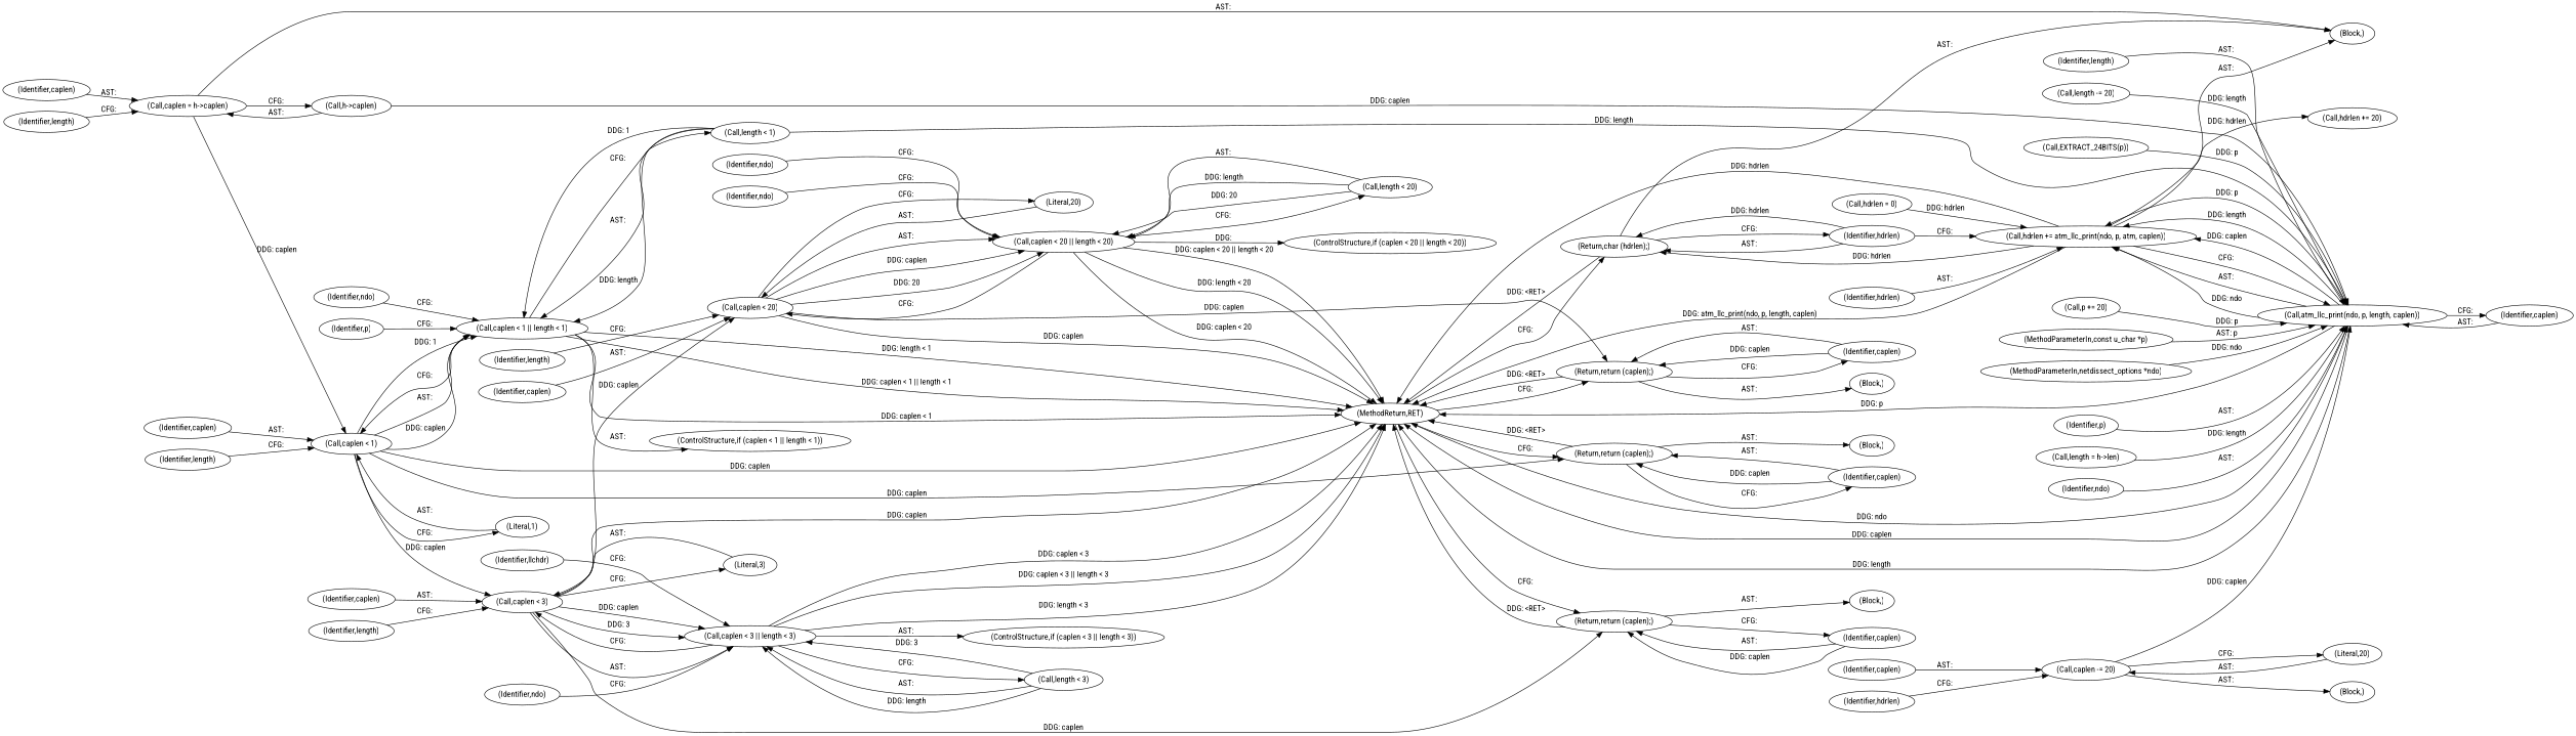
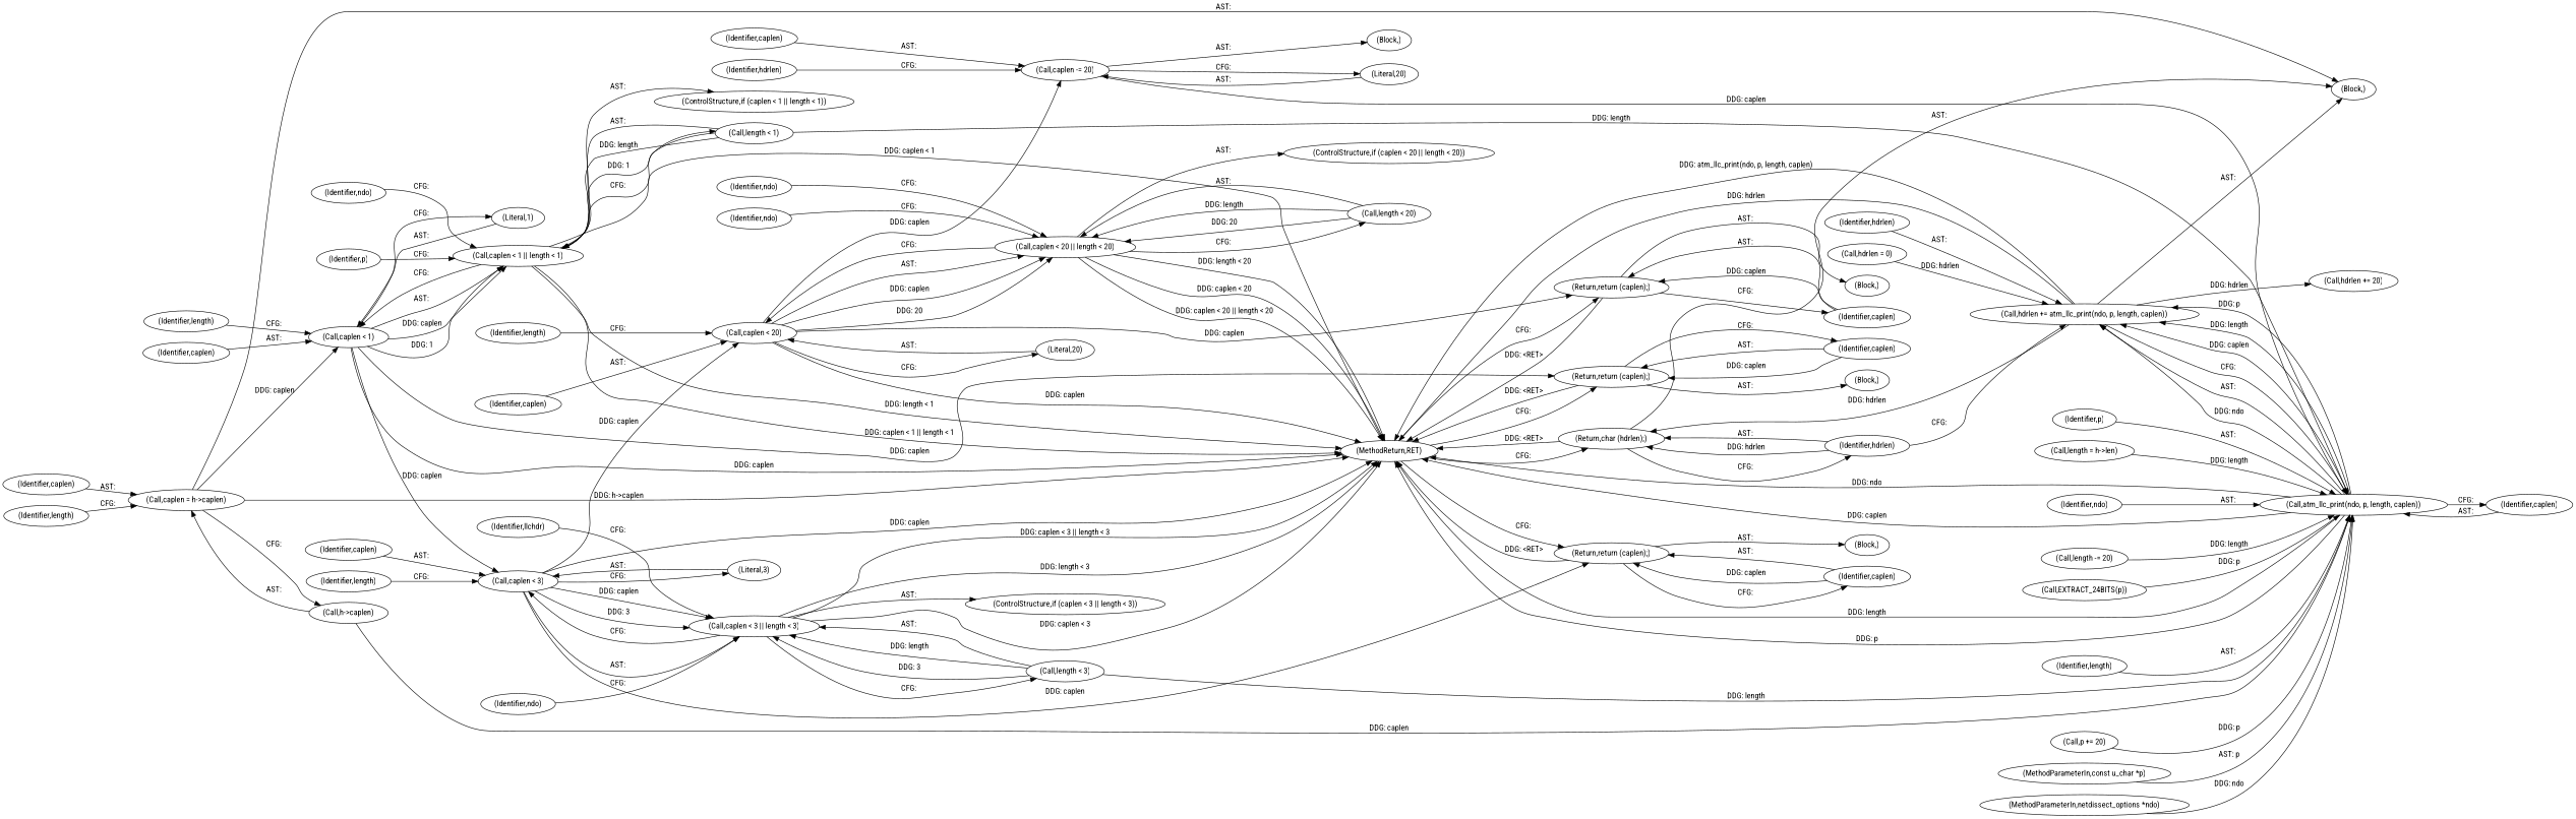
  digraph {
    fontname="Roboto Condensed"
    rankdir=LR
    node [fontname="Roboto Condensed"]
    edge [fontname="Roboto Condensed"]
    n1 [label="(Call,caplen = h->caplen)"]
    n2 [label="(Call,caplen < 1)"]
    n3 [label="(Call,h->caplen)"]
    n4 [label="(MethodReturn,RET)"]
    n5 [label="(Block,)"]
    n6 [label="(Call,caplen < 1 || length < 1)"]
    n7 [label="(Return,return (caplen);)"]
    n8 [label="(Call,caplen < 3)"]
    n9 [label="(Literal,1)"]
    n10 [label="(Call,atm_llc_print(ndo, p, length, caplen))"]
    n11 [label="(Return,return (caplen);)"]
    n12 [label="(Return,return (caplen);)"]
    n13 [label="(Return,char (hdrlen);)"]
    n14 [label="(ControlStructure,if (caplen < 1 || length < 1))"]
    n15 [label="(Call,length < 1)"]
    n16 [label="(Identifier,caplen)"]
    n17 [label="(Block,)"]
    n18 [label="(Call,caplen < 3 || length < 3)"]
    n19 [label="(Call,caplen < 20)"]
    n20 [label="(Literal,3)"]
    n21 [label="(Call,length < 3)"]
    n22 [label="(ControlStructure,if (caplen < 3 || length < 3))"]
    n23 [label="(Identifier,caplen)"]
    n24 [label="(Block,)"]
    n25 [label="(Call,caplen < 20 || length < 20)"]
    n26 [label="(Call,caplen -= 20)"]
    n27 [label="(Literal,20)"]
-   n28 [label="(Call,hdrlen += atm_llc_print(ndo, p, atm, caplen))"]
+   n28 [label="(Call,hdrlen += atm_llc_print(ndo, p, length, caplen))"]
    n29 [label="(Identifier,caplen)"]
    n30 [label="(ControlStructure,if (caplen < 20 || length < 20))"]
    n31 [label="(Call,length < 20)"]
    n32 [label="(Identifier,caplen)"]
    n33 [label="(Block,)"]
    n34 [label="(Literal,20)"]
    n35 [label="(Block,)"]
    n36 [label="(Call,hdrlen += 20)"]
    n37 [label="(Identifier,hdrlen)"]
    n38 [label="(Identifier,ndo)"]
    n39 [label="(Identifier,llchdr)"]
    n40 [label="(Call,p += 20)"]
    n41 [label="(MethodParameterIn,const u_char *p)"]
    n42 [label="(Identifier,ndo)"]
    n43 [label="(Identifier,length)"]
    n44 [label="(Identifier,p)"]
    n45 [label="(MethodParameterIn,netdissect_options *ndo)"]
    n46 [label="(Identifier,caplen)"]
    n47 [label="(Identifier,ndo)"]
    n48 [label="(Identifier,ndo)"]
    n49 [label="(Identifier,p)"]
    n50 [label="(Call,length = h->len)"]
    n51 [label="(Identifier,hdrlen)"]
    n52 [label="(Identifier,caplen)"]
    n53 [label="(Identifier,length)"]
    n54 [label="(Identifier,ndo)"]
    n55 [label="(Identifier,length)"]
    n56 [label="(Identifier,length)"]
    n57 [label="(Call,length -= 20)"]
    n58 [label="(Call,hdrlen = 0)"]
    n59 [label="(Identifier,caplen)"]
    n60 [label="(Identifier,hdrlen)"]
    n61 [label="(Identifier,caplen)"]
    n62 [label="(Identifier,length)"]
    n63 [label="(Call,EXTRACT_24BITS(p))"]
    n64 [label="(Identifier,caplen)"]
    n1 -> n2 [label="DDG: caplen"]
    n1 -> n3 [label="CFG: "]
+   n1 -> n4 [label="DDG: h->caplen"]
    n1 -> n5 [label="AST: "]
    n2 -> n4 [label="DDG: caplen"]
    n2 -> n6 [label="AST: "]
    n2 -> n6 [label="DDG: caplen"]
    n2 -> n6 [label="DDG: 1"]
    n2 -> n7 [label="DDG: caplen"]
    n2 -> n8 [label="DDG: caplen"]
    n2 -> n9 [label="CFG: "]
    n3 -> n1 [label="AST: "]
    n3 -> n10 [label="DDG: caplen"]
    n4 -> n7 [label="CFG: "]
    n4 -> n11 [label="CFG: "]
    n4 -> n12 [label="CFG: "]
    n4 -> n13 [label="CFG: "]
    n6 -> n2 [label="CFG: "]
    n6 -> n4 [label="DDG: caplen < 1 || length < 1"]
    n6 -> n4 [label="DDG: caplen < 1"]
    n6 -> n4 [label="DDG: length < 1"]
    n6 -> n14 [label="AST: "]
    n6 -> n15 [label="CFG: "]
    n7 -> n4 [label="DDG: <RET>"]
    n7 -> n16 [label="CFG: "]
    n7 -> n17 [label="AST: "]
    n8 -> n4 [label="DDG: caplen"]
    n8 -> n11 [label="DDG: caplen"]
    n8 -> n18 [label="AST: "]
    n8 -> n18 [label="DDG: caplen"]
    n8 -> n18 [label="DDG: 3"]
    n8 -> n19 [label="DDG: caplen"]
    n8 -> n20 [label="CFG: "]
    n9 -> n2 [label="AST: "]
    n10 -> n4 [label="DDG: ndo"]
    n10 -> n4 [label="DDG: caplen"]
    n10 -> n4 [label="DDG: length"]
    n10 -> n4 [label="DDG: p"]
    n10 -> n28 [label="AST: "]
    n10 -> n28 [label="DDG: ndo"]
    n10 -> n28 [label="DDG: p"]
    n10 -> n28 [label="DDG: length"]
    n10 -> n28 [label="DDG: caplen"]
    n10 -> n29 [label="CFG: "]
    n11 -> n4 [label="DDG: <RET>"]
    n11 -> n23 [label="CFG: "]
    n11 -> n24 [label="AST: "]
    n12 -> n4 [label="DDG: <RET>"]
    n12 -> n32 [label="CFG: "]
    n12 -> n33 [label="AST: "]
    n13 -> n4 [label="DDG: <RET>"]
    n13 -> n5 [label="AST: "]
    n13 -> n37 [label="CFG: "]
    n15 -> n6 [label="AST: "]
    n15 -> n6 [label="DDG: length"]
    n15 -> n6 [label="DDG: 1"]
    n15 -> n10 [label="DDG: length"]
    n16 -> n7 [label="AST: "]
    n16 -> n7 [label="DDG: caplen"]
    n18 -> n4 [label="DDG: caplen < 3 || length < 3"]
    n18 -> n4 [label="DDG: length < 3"]
    n18 -> n4 [label="DDG: caplen < 3"]
    n18 -> n8 [label="CFG: "]
    n18 -> n21 [label="CFG: "]
    n18 -> n22 [label="AST: "]
    n19 -> n4 [label="DDG: caplen"]
    n19 -> n12 [label="DDG: caplen"]
    n19 -> n25 [label="AST: "]
    n19 -> n25 [label="DDG: caplen"]
    n19 -> n25 [label="DDG: 20"]
+   n19 -> n26 [label="DDG: caplen"]
    n19 -> n27 [label="CFG: "]
    n20 -> n8 [label="AST: "]
+   n21 -> n10 [label="DDG: length"]
    n21 -> n18 [label="AST: "]
    n21 -> n18 [label="DDG: length"]
    n21 -> n18 [label="DDG: 3"]
    n23 -> n11 [label="AST: "]
    n23 -> n11 [label="DDG: caplen"]
    n25 -> n4 [label="DDG: length < 20"]
    n25 -> n4 [label="DDG: caplen < 20"]
    n25 -> n4 [label="DDG: caplen < 20 || length < 20"]
    n25 -> n19 [label="CFG: "]
-   n25 -> n30 [label="DDG: "]
+   n25 -> n30 [label="AST: "]
    n25 -> n31 [label="CFG: "]
    n26 -> n10 [label="DDG: caplen"]
    n26 -> n34 [label="CFG: "]
    n26 -> n35 [label="AST: "]
    n27 -> n19 [label="AST: "]
    n28 -> n4 [label="DDG: hdrlen"]
    n28 -> n4 [label="DDG: atm_llc_print(ndo, p, length, caplen)"]
    n28 -> n5 [label="AST: "]
    n28 -> n10 [label="CFG: "]
    n28 -> n13 [label="DDG: hdrlen"]
    n28 -> n36 [label="DDG: hdrlen"]
    n29 -> n10 [label="AST: "]
    n31 -> n25 [label="AST: "]
    n31 -> n25 [label="DDG: length"]
    n31 -> n25 [label="DDG: 20"]
    n32 -> n12 [label="AST: "]
    n32 -> n12 [label="DDG: caplen"]
    n34 -> n26 [label="AST: "]
    n37 -> n13 [label="AST: "]
    n37 -> n13 [label="DDG: hdrlen"]
    n37 -> n28 [label="CFG: "]
    n38 -> n25 [label="CFG: "]
    n39 -> n18 [label="CFG: "]
    n40 -> n10 [label="DDG: p"]
    n41 -> n10 [label="AST: p"]
    n42 -> n18 [label="CFG: "]
    n43 -> n2 [label="CFG: "]
    n44 -> n6 [label="CFG: "]
    n45 -> n10 [label="DDG: ndo"]
    n46 -> n2 [label="AST: "]
    n47 -> n25 [label="CFG: "]
    n48 -> n6 [label="CFG: "]
    n49 -> n10 [label="AST: "]
    n50 -> n10 [label="DDG: length"]
    n51 -> n28 [label="AST: "]
    n52 -> n1 [label="AST: "]
    n53 -> n19 [label="CFG: "]
    n54 -> n10 [label="AST: "]
    n55 -> n10 [label="AST: "]
    n56 -> n1 [label="CFG: "]
    n57 -> n10 [label="DDG: length"]
    n58 -> n28 [label="DDG: hdrlen"]
    n59 -> n26 [label="AST: "]
    n60 -> n26 [label="CFG: "]
    n61 -> n8 [label="AST: "]
    n62 -> n8 [label="CFG: "]
    n63 -> n10 [label="DDG: p"]
    n64 -> n19 [label="AST: "]
  }
